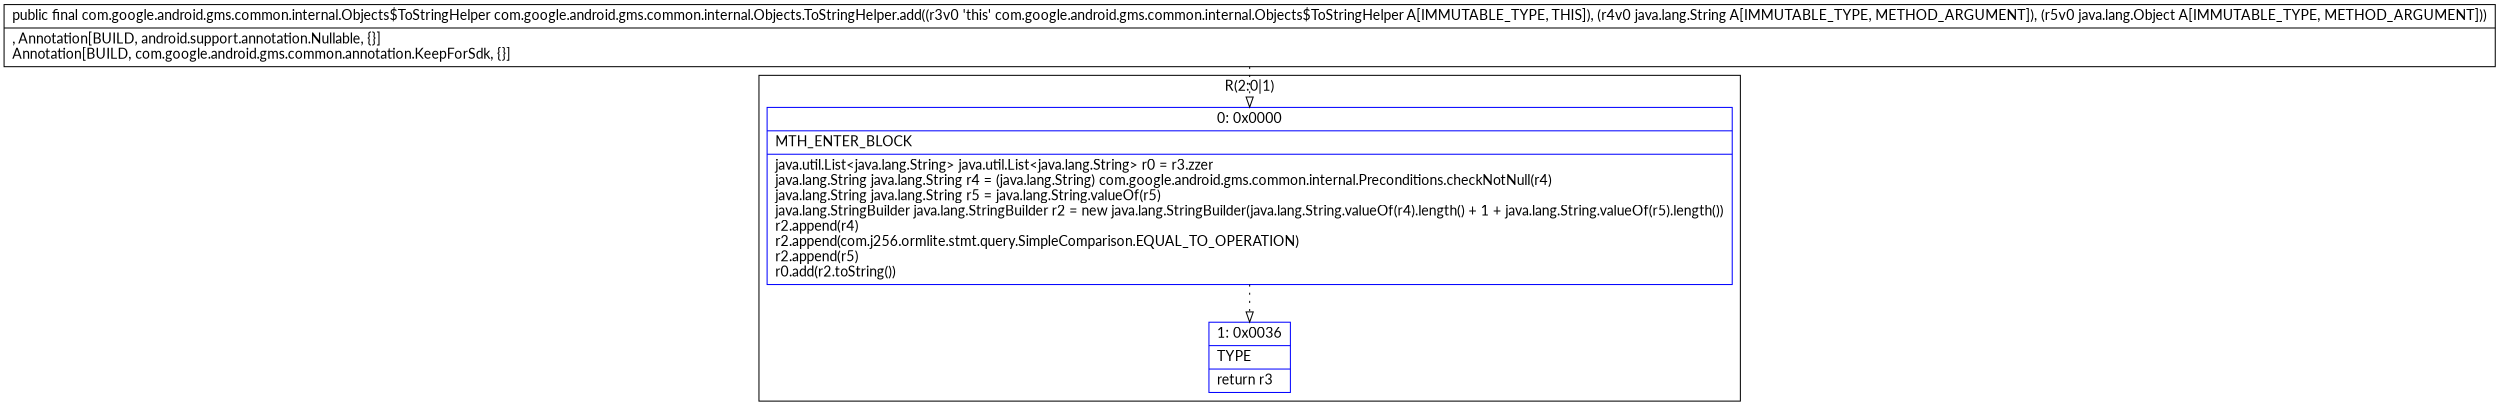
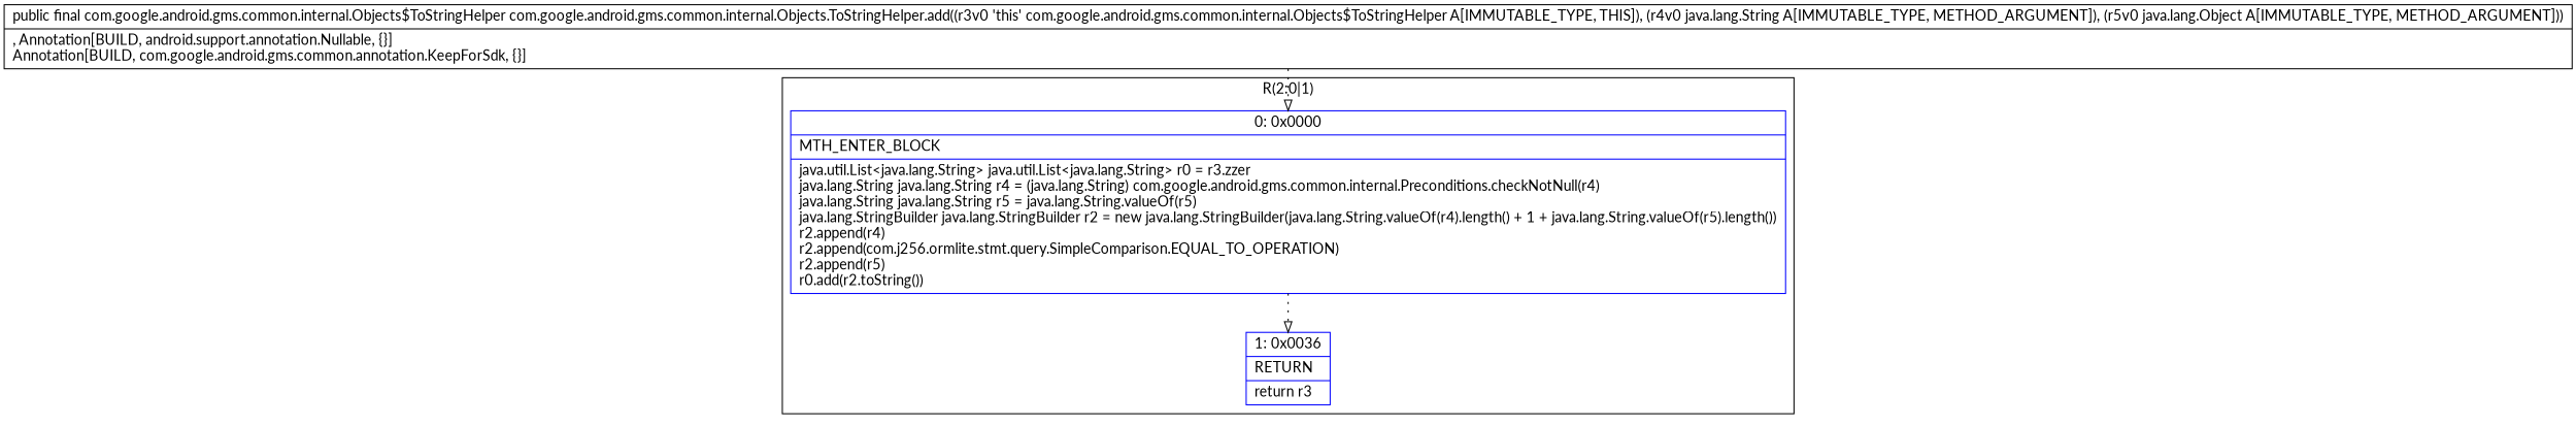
  digraph {
    fontname=Lato
    node [color=blue shape=record fontname=Lato]
    edge [style=dotted arrowhead=onormal fontname=Lato]
    n1 [label="{0\:\ 0x0000|MTH_ENTER_BLOCK\l|java.util.List\<java.lang.String\> java.util.List\<java.lang.String\> r0 = r3.zzer\ljava.lang.String java.lang.String r4 = (java.lang.String) com.google.android.gms.common.internal.Preconditions.checkNotNull(r4)\ljava.lang.String java.lang.String r5 = java.lang.String.valueOf(r5)\ljava.lang.StringBuilder java.lang.StringBuilder r2 = new java.lang.StringBuilder(java.lang.String.valueOf(r4).length() + 1 + java.lang.String.valueOf(r5).length())\lr2.append(r4)\lr2.append(com.j256.ormlite.stmt.query.SimpleComparison.EQUAL_TO_OPERATION)\lr2.append(r5)\lr0.add(r2.toString())\l}"]
-   n2 [label="{1\:\ 0x0036|TYPE\l|return r3\l}"]
+   n2 [label="{1\:\ 0x0036|RETURN\l|return r3\l}"]
    n3 [label="{public final com.google.android.gms.common.internal.Objects$ToStringHelper com.google.android.gms.common.internal.Objects.ToStringHelper.add((r3v0 'this' com.google.android.gms.common.internal.Objects$ToStringHelper A[IMMUTABLE_TYPE, THIS]), (r4v0 java.lang.String A[IMMUTABLE_TYPE, METHOD_ARGUMENT]), (r5v0 java.lang.Object A[IMMUTABLE_TYPE, METHOD_ARGUMENT]))  | , Annotation[BUILD, android.support.annotation.Nullable, \{\}]\lAnnotation[BUILD, com.google.android.gms.common.annotation.KeepForSdk, \{\}]\l}" color=""]
    subgraph cluster_1 {
      label="R(2:0|1)"
      n1
      n2
    }
    n1 -> n2
    n3 -> n1
  }
